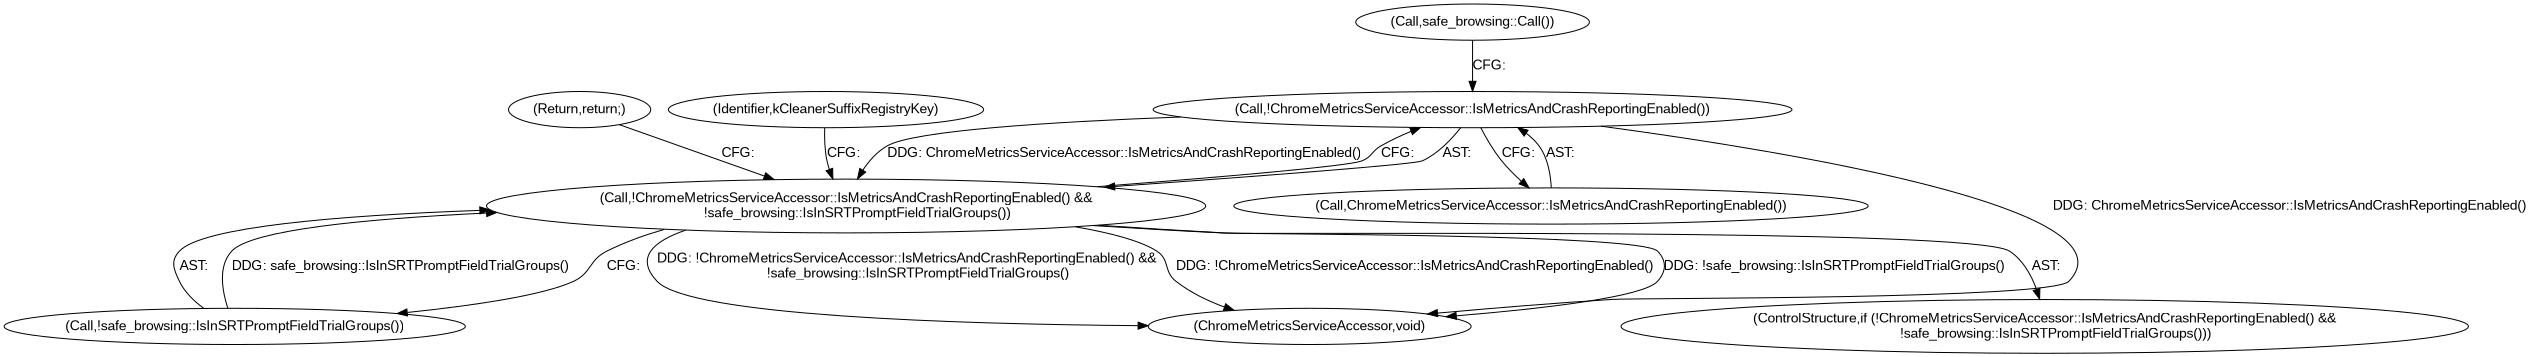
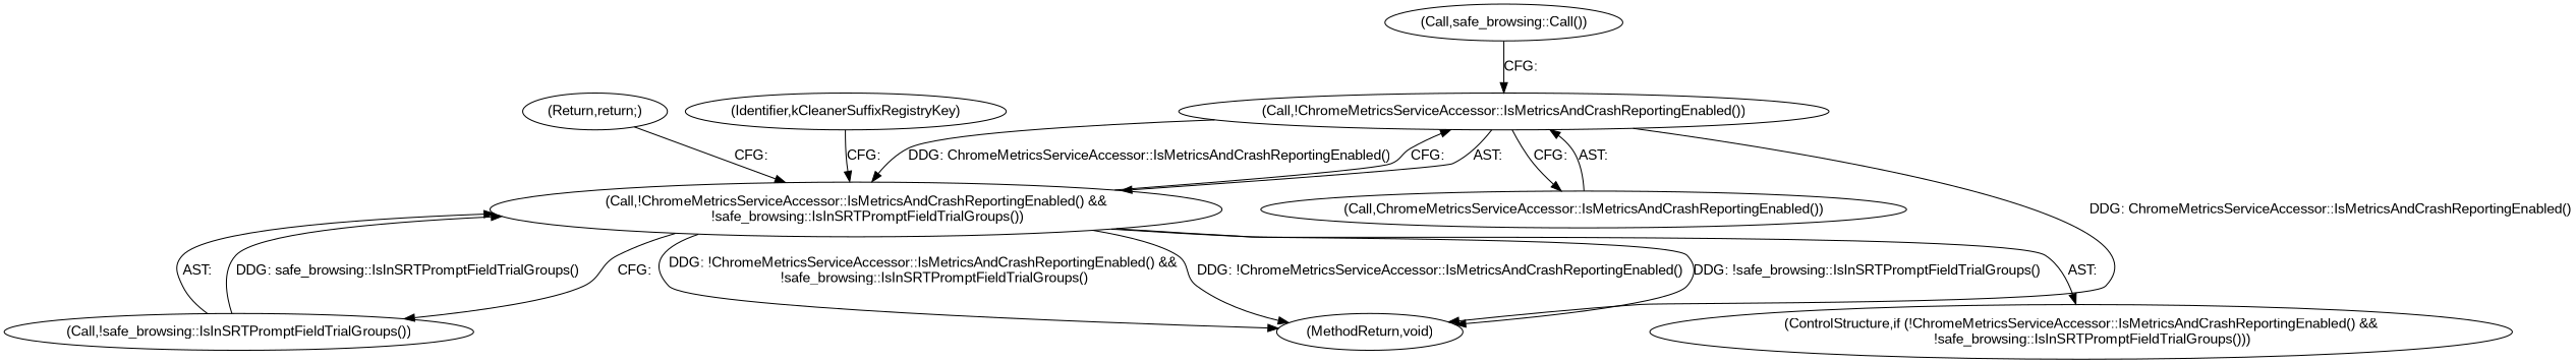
  digraph {
    fontname="Liberation Sans"
    node [fontname="Liberation Sans"]
    edge [fontname="Liberation Sans"]
    n1 [label="(Call,!ChromeMetricsServiceAccessor::IsMetricsAndCrashReportingEnabled())"]
    n2 [label="(Call,!ChromeMetricsServiceAccessor::IsMetricsAndCrashReportingEnabled() &&\n      !safe_browsing::IsInSRTPromptFieldTrialGroups())"]
    n3 [label="(Call,ChromeMetricsServiceAccessor::IsMetricsAndCrashReportingEnabled())"]
-   n4 [label="(ChromeMetricsServiceAccessor,void)"]
+   n4 [label="(MethodReturn,void)"]
    n5 [label="(Call,!safe_browsing::IsInSRTPromptFieldTrialGroups())"]
    n6 [label="(ControlStructure,if (!ChromeMetricsServiceAccessor::IsMetricsAndCrashReportingEnabled() &&\n      !safe_browsing::IsInSRTPromptFieldTrialGroups()))"]
    n7 [label="(Return,return;)"]
    n8 [label="(Identifier,kCleanerSuffixRegistryKey)"]
    n9 [label="(Call,safe_browsing::Call())"]
    n1 -> n2 [label="AST: "]
    n1 -> n2 [label="DDG: ChromeMetricsServiceAccessor::IsMetricsAndCrashReportingEnabled()"]
    n1 -> n3 [label="CFG: "]
    n1 -> n4 [label="DDG: ChromeMetricsServiceAccessor::IsMetricsAndCrashReportingEnabled()"]
    n2 -> n1 [label="CFG: "]
    n2 -> n4 [label="DDG: !safe_browsing::IsInSRTPromptFieldTrialGroups()"]
    n2 -> n4 [label="DDG: !ChromeMetricsServiceAccessor::IsMetricsAndCrashReportingEnabled() &&\n      !safe_browsing::IsInSRTPromptFieldTrialGroups()"]
    n2 -> n4 [label="DDG: !ChromeMetricsServiceAccessor::IsMetricsAndCrashReportingEnabled()"]
    n2 -> n5 [label="CFG: "]
    n2 -> n6 [label="AST: "]
    n3 -> n1 [label="AST: "]
    n5 -> n2 [label="AST: "]
    n5 -> n2 [label="DDG: safe_browsing::IsInSRTPromptFieldTrialGroups()"]
    n7 -> n2 [label="CFG: "]
    n8 -> n2 [label="CFG: "]
    n9 -> n1 [label="CFG: "]
  }
